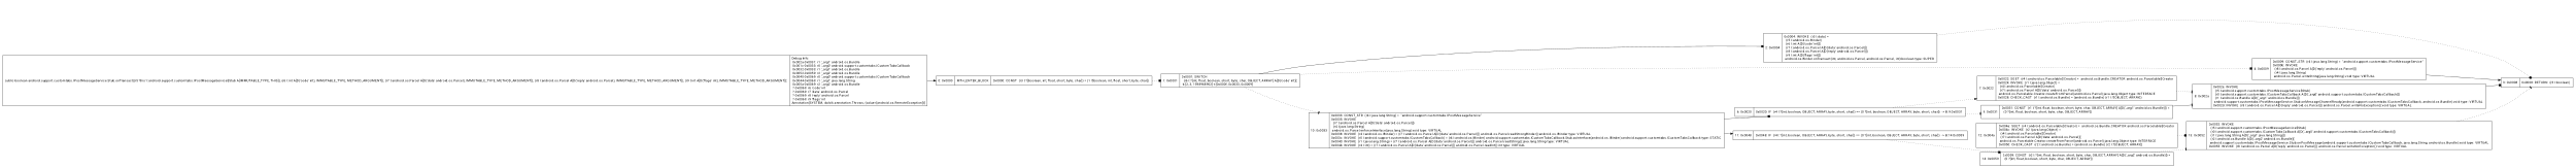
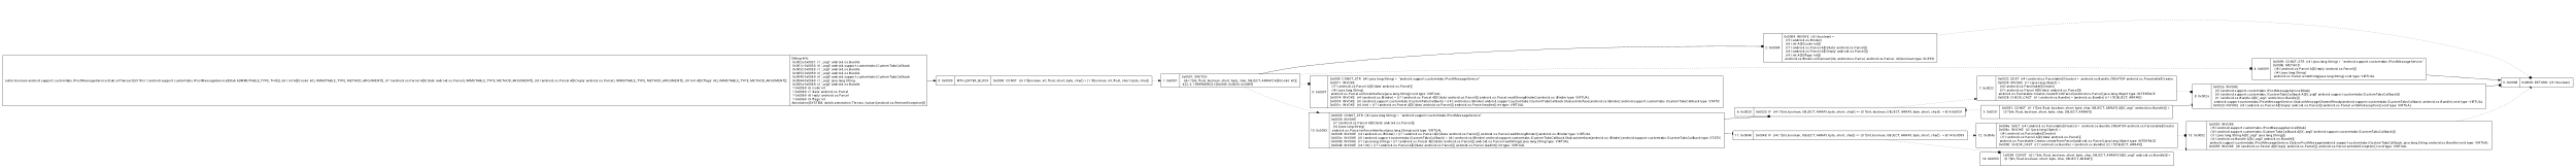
  digraph {
    fontname=Roboto
    rankdir=LR
    node [fontname=Roboto shape=record]
    edge [arrowhead=box fontname=Roboto style=dotted]
    n1 [label="{0\:\ 0x0000|MTH_ENTER_BLOCK\l|0x0000: CONST  (r3 I:?[boolean, int, float, short, byte, char]) = (1 ?[boolean, int, float, short, byte, char]) \l}"]
    n2 [label="{1\:\ 0x0001|0x0001: SWITCH  \l  (r6 I:?[int, float, boolean, short, byte, char, OBJECT, ARRAY] A[D('code' int)])\l k:[2, 3, 1598968902] t:[0x000f, 0x0033, 0x0009] \l}"]
-   n3 [label="{2\:\ 0x0004|0x0004: INVOKE  (r3 I:data) = \l  (r5 I:android.os.Binder)\l  (r6 I:int A[D('code' int)])\l  (r7 I:android.os.Parcel A[D('data' android.os.Parcel)])\l  (r8 I:android.os.Parcel A[D('reply' android.os.Parcel)])\l  (r9 I:int A[D('flags' int)])\l android.os.Binder.onTransact(int, android.os.Parcel, android.os.Parcel, int):boolean type: SUPER \l}"]
-   n4 [label="{4\:\ 0x0009|0x0009: CONST_STR  (r4 I:java.lang.String) =  \"android.support.customtabs.IPostMessageService\" \l0x000b: INVOKE  \l  (r8 I:android.os.Parcel A[D('reply' android.os.Parcel)])\l  (r4 I:java.lang.String)\l android.os.Parcel.writeString(java.lang.String):void type: VIRTUAL \l}"]
+   n3 [label="{2\:\ 0x0004|0x0004: INVOKE  (r3 I:boolean) = \l  (r5 I:android.os.Binder)\l  (r6 I:int A[D('code' int)])\l  (r7 I:android.os.Parcel A[D('data' android.os.Parcel)])\l  (r8 I:android.os.Parcel A[D('reply' android.os.Parcel)])\l  (r9 I:int A[D('flags' int)])\l android.os.Binder.onTransact(int, android.os.Parcel, android.os.Parcel, int):boolean type: SUPER \l}"]
+   n4 [label="{4\:\ 0x0009|0x0009: CONST_STR  (r4 I:java.lang.String) =  \"android.support.customtabs.IPostMessageService\" \l0x000b: METHOD  \l  (r8 I:android.os.Parcel A[D('reply' android.os.Parcel)])\l  (r4 I:java.lang.String)\l android.os.Parcel.writeString(java.lang.String):void type: VIRTUAL \l}"]
+   n5 [label="{5\:\ 0x000f|0x000f: CONST_STR  (r4 I:java.lang.String) =  \"android.support.customtabs.IPostMessageService\" \l0x0011: INVOKE  \l  (r7 I:android.os.Parcel A[D('data' android.os.Parcel)])\l  (r4 I:java.lang.String)\l android.os.Parcel.enforceInterface(java.lang.String):void type: VIRTUAL \l0x0014: INVOKE  (r4 I:android.os.IBinder) = (r7 I:android.os.Parcel A[D('data' android.os.Parcel)]) android.os.Parcel.readStrongBinder():android.os.IBinder type: VIRTUAL \l0x0018: INVOKE  (r0 I:android.support.customtabs.ICustomTabsCallback) = (r4 I:android.os.IBinder) android.support.customtabs.ICustomTabsCallback.Stub.asInterface(android.os.IBinder):android.support.customtabs.ICustomTabsCallback type: STATIC \l0x001c: INVOKE  (r4 I:int) = (r7 I:android.os.Parcel A[D('data' android.os.Parcel)]) android.os.Parcel.readInt():int type: VIRTUAL \l}"]
    n6 [label="{10\:\ 0x0033|0x0033: CONST_STR  (r4 I:java.lang.String) =  \"android.support.customtabs.IPostMessageService\" \l0x0035: INVOKE  \l  (r7 I:android.os.Parcel A[D('data' android.os.Parcel)])\l  (r4 I:java.lang.String)\l android.os.Parcel.enforceInterface(java.lang.String):void type: VIRTUAL \l0x0038: INVOKE  (r4 I:android.os.IBinder) = (r7 I:android.os.Parcel A[D('data' android.os.Parcel)]) android.os.Parcel.readStrongBinder():android.os.IBinder type: VIRTUAL \l0x003c: INVOKE  (r0 I:android.support.customtabs.ICustomTabsCallback) = (r4 I:android.os.IBinder) android.support.customtabs.ICustomTabsCallback.Stub.asInterface(android.os.IBinder):android.support.customtabs.ICustomTabsCallback type: STATIC \l0x0040: INVOKE  (r1 I:java.lang.String) = (r7 I:android.os.Parcel A[D('data' android.os.Parcel)]) android.os.Parcel.readString():java.lang.String type: VIRTUAL \l0x0044: INVOKE  (r4 I:int) = (r7 I:android.os.Parcel A[D('data' android.os.Parcel)]) android.os.Parcel.readInt():int type: VIRTUAL \l}"]
    n7 [label="{3\:\ 0x0008|0x0008: RETURN  (r3 I:boolean) \l}"]
    n8 [label="{6\:\ 0x0020|0x0020: IF  (r4 I:?[int, boolean, OBJECT, ARRAY, byte, short, char]) == (0 ?[int, boolean, OBJECT, ARRAY, byte, short, char])  \-\> B:9:0x0031 \l}"]
    n9 [label="{11\:\ 0x0048|0x0048: IF  (r4 I:?[int, boolean, OBJECT, ARRAY, byte, short, char]) == (0 ?[int, boolean, OBJECT, ARRAY, byte, short, char])  \-\> B:14:0x0059 \l}"]
    n10 [label="{7\:\ 0x0022|0x0022: SGET  (r4 I:android.os.Parcelable$Creator) =  android.os.Bundle.CREATOR android.os.Parcelable$Creator \l0x0024: INVOKE  (r1 I:java.lang.Object) = \l  (r4 I:android.os.Parcelable$Creator)\l  (r7 I:android.os.Parcel A[D('data' android.os.Parcel)])\l android.os.Parcelable.Creator.createFromParcel(android.os.Parcel):java.lang.Object type: INTERFACE \l0x0028: CHECK_CAST  (r1 I:android.os.Bundle) = (android.os.Bundle) (r1 I:?[OBJECT, ARRAY]) \l}"]
    n11 [label="{9\:\ 0x0031|0x0031: CONST  (r1 I:?[int, float, boolean, short, byte, char, OBJECT, ARRAY] A[D('_arg1' android.os.Bundle)]) = \l  (0 ?[int, float, boolean, short, byte, char, OBJECT, ARRAY])\l \l}"]
    n12 [label="{8\:\ 0x002a|0x002a: INVOKE  \l  (r5 I:android.support.customtabs.IPostMessageService$Stub)\l  (r0 I:android.support.customtabs.ICustomTabsCallback A[D('_arg0' android.support.customtabs.ICustomTabsCallback)])\l  (r1 I:android.os.Bundle A[D('_arg1' android.os.Bundle)])\l android.support.customtabs.IPostMessageService.Stub.onMessageChannelReady(android.support.customtabs.ICustomTabsCallback, android.os.Bundle):void type: VIRTUAL \l0x002d: INVOKE  (r8 I:android.os.Parcel A[D('reply' android.os.Parcel)]) android.os.Parcel.writeNoException():void type: VIRTUAL \l}"]
    n13 [label="{12\:\ 0x004a|0x004a: SGET  (r4 I:android.os.Parcelable$Creator) =  android.os.Bundle.CREATOR android.os.Parcelable$Creator \l0x004c: INVOKE  (r2 I:java.lang.Object) = \l  (r4 I:android.os.Parcelable$Creator)\l  (r7 I:android.os.Parcel A[D('data' android.os.Parcel)])\l android.os.Parcelable.Creator.createFromParcel(android.os.Parcel):java.lang.Object type: INTERFACE \l0x0050: CHECK_CAST  (r2 I:android.os.Bundle) = (android.os.Bundle) (r2 I:?[OBJECT, ARRAY]) \l}"]
    n14 [label="{14\:\ 0x0059|0x0059: CONST  (r2 I:?[int, float, boolean, short, byte, char, OBJECT, ARRAY] A[D('_arg2' android.os.Bundle)]) = \l  (0 ?[int, float, boolean, short, byte, char, OBJECT, ARRAY])\l \l}"]
    n15 [label="{13\:\ 0x0052|0x0052: INVOKE  \l  (r5 I:android.support.customtabs.IPostMessageService$Stub)\l  (r0 I:android.support.customtabs.ICustomTabsCallback A[D('_arg0' android.support.customtabs.ICustomTabsCallback)])\l  (r1 I:java.lang.String A[D('_arg1' java.lang.String)])\l  (r2 I:android.os.Bundle A[D('_arg2' android.os.Bundle)])\l android.support.customtabs.IPostMessageService.Stub.onPostMessage(android.support.customtabs.ICustomTabsCallback, java.lang.String, android.os.Bundle):void type: VIRTUAL \l0x0055: INVOKE  (r8 I:android.os.Parcel A[D('reply' android.os.Parcel)]) android.os.Parcel.writeNoException():void type: VIRTUAL \l}"]
    n16 [label="{public boolean android.support.customtabs.IPostMessageService.Stub.onTransact((r5 'this' I:android.support.customtabs.IPostMessageService$Stub A[IMMUTABLE_TYPE, THIS]), (r6 I:int A[D('code' int), IMMUTABLE_TYPE, METHOD_ARGUMENT]), (r7 I:android.os.Parcel A[D('data' android.os.Parcel), IMMUTABLE_TYPE, METHOD_ARGUMENT]), (r8 I:android.os.Parcel A[D('reply' android.os.Parcel), IMMUTABLE_TYPE, METHOD_ARGUMENT]), (r9 I:int A[D('flags' int), IMMUTABLE_TYPE, METHOD_ARGUMENT]))  | Debug Info:\l  0x002a\-0x0031: r1 '_arg1' android.os.Bundle\l  0x001c\-0x0033: r0 '_arg0' android.support.customtabs.ICustomTabsCallback\l  0x0032\-0x0033: r1 '_arg1' android.os.Bundle\l  0x0052\-0x0059: r2 '_arg2' android.os.Bundle\l  0x0040\-0x0069: r0 '_arg0' android.support.customtabs.ICustomTabsCallback\l  0x0044\-0x0069: r1 '_arg1' java.lang.String\l  0x005a\-0x0069: r2 '_arg2' android.os.Bundle\l  ?\-0x0069: r6 'code' int\l  ?\-0x0069: r7 'data' android.os.Parcel\l  ?\-0x0069: r8 'reply' android.os.Parcel\l  ?\-0x0069: r9 'flags' int\lAnnotation[SYSTEM, dalvik.annotation.Throws, \{value=[android.os.RemoteException]\}]\l}"]
-   n1 -> n2
+   n1 -> n2 [arrowhead=normal]
    n2 -> n3 [style=solid]
    n2 -> n4
-   n2 -> n6 [arrowhead=tee]
+   n2 -> n5
+   n2 -> n6 [arrowhead=normal]
    n3 -> n7
    n4 -> n7 [arrowhead=normal style=solid]
    n6 -> n8 [style=solid]
-   n6 -> n9 [arrowhead=normal style=solid]
+   n6 -> n9 [arrowhead=tee style=solid]
    n8 -> n10 [arrowhead=normal]
-   n8 -> n11 [arrowhead=tee]
+   n11 -> n8 [arrowhead=tee]
+   n9 -> n13 [arrowhead=normal]
    n9 -> n14
-   n10 -> n12 [arrowhead=tee]
+   n10 -> n12
    n11 -> n12 [arrowhead=tee style=solid]
    n12 -> n7 [style=solid]
    n13 -> n15
    n14 -> n15 [arrowhead=tee]
    n15 -> n7 [arrowhead=tee]
    n16 -> n1 [arrowhead=normal style=solid]
  }
